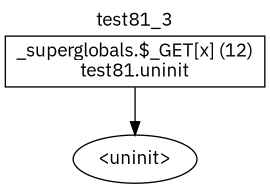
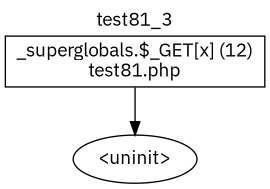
  digraph {
    label=test81_3
    labelloc=t
    fontname="IBM Plex Sans"
    node [fontname="IBM Plex Sans"]
-   n1 [label="_superglobals.$_GET[x] (12)\ntest81.uninit" shape=box]
+   n1 [label="_superglobals.$_GET[x] (12)\ntest81.php" shape=box]
    n2 [label="<uninit>" shape=ellipse]
    n1 -> n2 [fontname="IBM Plex Sans"]
  }
